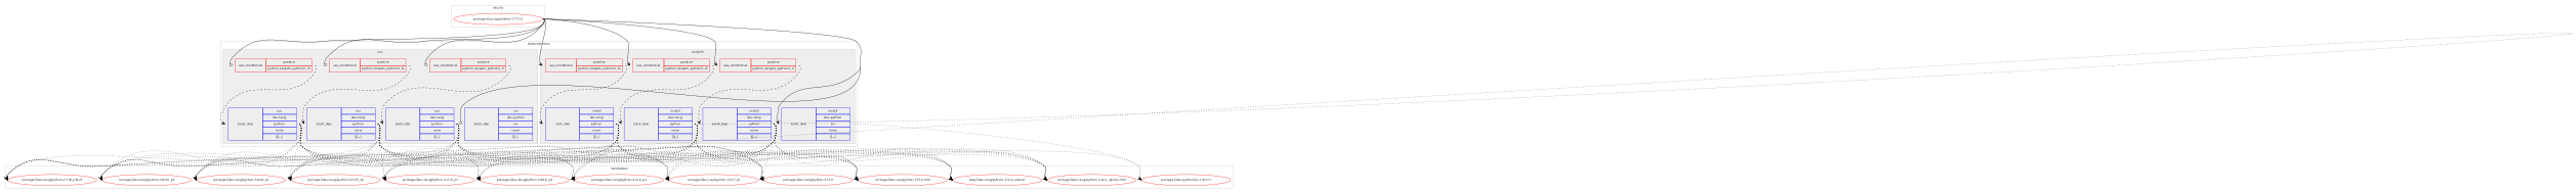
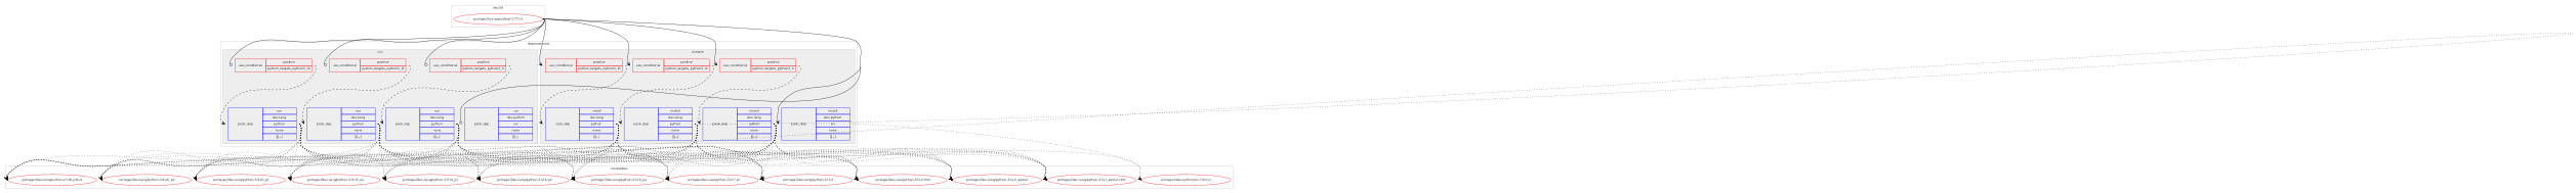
  digraph {
    compound=true
    concentrate=true
    fontname=Montserrat
    fontsize=10
    newrank=true
    rankdir=TB
    ranksep=1.5
    node [color=red fontname=Montserrat fontsize=10]
    edge [arrowhead=vee fontname=Montserrat headport=w style=dotted tailport=e weight=100]
    n1 [label="portage://sys-apps/dstat-0.7.7-r3" width=4]
    n2 [color=blue label=<<TABLE BORDER="0" CELLBORDER="1" CELLSPACING="0" CELLPADDING="4" WIDTH="220"><TR><TD ROWSPAN="6" CELLPADDING="30">pack_dep</TD></TR><TR><TD WIDTH="110">install</TD></TR><TR><TD>dev-lang</TD></TR><TR><TD>python</TD></TR><TR><TD>none</TD></TR><TR><TD>[[],,,,]</TD></TR></TABLE>> shape=none]
    n3 [label=<<TABLE BORDER="0" CELLBORDER="1" CELLSPACING="0" CELLPADDING="4"><TR><TD ROWSPAN="3" CELLPADDING="10">use_conditional</TD></TR><TR><TD>positive</TD></TR><TR><TD>python_targets_python3_10</TD></TR></TABLE>> shape=none]
    n4 [color=blue label=<<TABLE BORDER="0" CELLBORDER="1" CELLSPACING="0" CELLPADDING="4" WIDTH="220"><TR><TD ROWSPAN="6" CELLPADDING="30">pack_dep</TD></TR><TR><TD WIDTH="110">install</TD></TR><TR><TD>dev-lang</TD></TR><TR><TD>python</TD></TR><TR><TD>none</TD></TR><TR><TD>[[],,,,]</TD></TR></TABLE>> shape=none]
    n5 [label=<<TABLE BORDER="0" CELLBORDER="1" CELLSPACING="0" CELLPADDING="4"><TR><TD ROWSPAN="3" CELLPADDING="10">use_conditional</TD></TR><TR><TD>positive</TD></TR><TR><TD>python_targets_python3_11</TD></TR></TABLE>> shape=none]
    n6 [color=blue label=<<TABLE BORDER="0" CELLBORDER="1" CELLSPACING="0" CELLPADDING="4" WIDTH="220"><TR><TD ROWSPAN="6" CELLPADDING="30">pack_dep</TD></TR><TR><TD WIDTH="110">install</TD></TR><TR><TD>dev-lang</TD></TR><TR><TD>python</TD></TR><TR><TD>none</TD></TR><TR><TD>[[],,,,]</TD></TR></TABLE>> shape=none]
    n7 [label=<<TABLE BORDER="0" CELLBORDER="1" CELLSPACING="0" CELLPADDING="4"><TR><TD ROWSPAN="3" CELLPADDING="10">use_conditional</TD></TR><TR><TD>positive</TD></TR><TR><TD>python_targets_python3_12</TD></TR></TABLE>> shape=none]
    n8 [color=blue label=<<TABLE BORDER="0" CELLBORDER="1" CELLSPACING="0" CELLPADDING="4" WIDTH="220"><TR><TD ROWSPAN="6" CELLPADDING="30">pack_dep</TD></TR><TR><TD WIDTH="110">install</TD></TR><TR><TD>dev-python</TD></TR><TR><TD>six</TD></TR><TR><TD>none</TD></TR><TR><TD>[[],,,,]</TD></TR></TABLE>> shape=none]
    n9 [color=blue label=<<TABLE BORDER="0" CELLBORDER="1" CELLSPACING="0" CELLPADDING="4" WIDTH="220"><TR><TD ROWSPAN="6" CELLPADDING="30">pack_dep</TD></TR><TR><TD WIDTH="110">run</TD></TR><TR><TD>dev-lang</TD></TR><TR><TD>python</TD></TR><TR><TD>none</TD></TR><TR><TD>[[],,,,]</TD></TR></TABLE>> shape=none]
    n10 [label=<<TABLE BORDER="0" CELLBORDER="1" CELLSPACING="0" CELLPADDING="4"><TR><TD ROWSPAN="3" CELLPADDING="10">use_conditional</TD></TR><TR><TD>positive</TD></TR><TR><TD>python_targets_python3_10</TD></TR></TABLE>> shape=none]
    n11 [color=blue label=<<TABLE BORDER="0" CELLBORDER="1" CELLSPACING="0" CELLPADDING="4" WIDTH="220"><TR><TD ROWSPAN="6" CELLPADDING="30">pack_dep</TD></TR><TR><TD WIDTH="110">run</TD></TR><TR><TD>dev-lang</TD></TR><TR><TD>python</TD></TR><TR><TD>none</TD></TR><TR><TD>[[],,,,]</TD></TR></TABLE>> shape=none]
    n12 [label=<<TABLE BORDER="0" CELLBORDER="1" CELLSPACING="0" CELLPADDING="4"><TR><TD ROWSPAN="3" CELLPADDING="10">use_conditional</TD></TR><TR><TD>positive</TD></TR><TR><TD>python_targets_python3_11</TD></TR></TABLE>> shape=none]
    n13 [color=blue label=<<TABLE BORDER="0" CELLBORDER="1" CELLSPACING="0" CELLPADDING="4" WIDTH="220"><TR><TD ROWSPAN="6" CELLPADDING="30">pack_dep</TD></TR><TR><TD WIDTH="110">run</TD></TR><TR><TD>dev-lang</TD></TR><TR><TD>python</TD></TR><TR><TD>none</TD></TR><TR><TD>[[],,,,]</TD></TR></TABLE>> shape=none]
    n14 [label=<<TABLE BORDER="0" CELLBORDER="1" CELLSPACING="0" CELLPADDING="4"><TR><TD ROWSPAN="3" CELLPADDING="10">use_conditional</TD></TR><TR><TD>positive</TD></TR><TR><TD>python_targets_python3_12</TD></TR></TABLE>> shape=none]
    n15 [color=blue label=<<TABLE BORDER="0" CELLBORDER="1" CELLSPACING="0" CELLPADDING="4" WIDTH="220"><TR><TD ROWSPAN="6" CELLPADDING="30">pack_dep</TD></TR><TR><TD WIDTH="110">run</TD></TR><TR><TD>dev-python</TD></TR><TR><TD>six</TD></TR><TR><TD>none</TD></TR><TR><TD>[[],,,,]</TD></TR></TABLE>> shape=none]
-   n16 [label="portage://dev-lang/python-3.14.0_alpha1-r100" width=4]
-   n17 [label="dep://dev-lang/python-3.14.0_alpha1" width=4]
+   n16 [label="portage://dev-lang/python-3.14.1_alpha1-r100" width=4]
+   n17 [label="portage://dev-lang/python-3.14.0_alpha1" width=4]
    n18 [label="portage://dev-use/python-3.13.0-r100" width=4]
    n19 [label="portage://dev-lang/python-3.13.0" width=4]
    n20 [label="portage://dev-use/python-3.12.7_p1" width=4]
    n21 [label="portage://dev-lang/python-3.12.6_p4" width=4]
-   n22 [label="portage://dev-lang/python-3.82.6_p2" width=4]
+   n22 [label="portage://dev-lang/python-3.12.6_p2" width=4]
    n23 [label="portage://dev-lang/python-3.11.10_p1" width=4]
-   n24 [label="portage://dev-lang/python-3.10.15_p1" width=4]
+   n24 [label="portage://dev-lang/python-3.10.15_p4" width=4]
    n25 [label="portage://dev-lang/python-3.9.20_p1" width=4]
    n26 [label="portage://dev-lang/python-3.8.20_p2" width=4]
    n27 [label="portage://dev-lang/python-2.7.18_p16-r2" width=4]
    n28 [label="portage://dev-python/six-1.16.0-r1" width=4]
    subgraph cluster_1 {
      color=gray
      label=<<i>ebuild</i>>
      n1
    }
    subgraph cluster_2 {
      color=gray
      label=<<i>dependencies</i>>
      subgraph cluster_3 {
        color=gray
        fillcolor="#eeeeee"
        label=<<i>compile</i>>
        style=filled
        subgraph sub_4 {
          color=gray
          fillcolor="#eeeeee"
          label=<<i>compile</i>>
          style=filled
          n3
          subgraph sub_5 {
            color=gray
            fillcolor="#eeeeee"
            label=<<i>compile</i>>
            style=filled
            n2
          }
        }
        subgraph sub_6 {
          color=gray
          fillcolor="#eeeeee"
          label=<<i>compile</i>>
          style=filled
          n5
          subgraph sub_7 {
            color=gray
            fillcolor="#eeeeee"
            label=<<i>compile</i>>
            style=filled
            n4
          }
        }
        subgraph sub_8 {
          color=gray
          fillcolor="#eeeeee"
          label=<<i>compile</i>>
          style=filled
          n7
          subgraph sub_9 {
            color=gray
            fillcolor="#eeeeee"
            label=<<i>compile</i>>
            style=filled
            n6
          }
        }
        subgraph sub_10 {
          color=gray
          fillcolor="#eeeeee"
          label=<<i>compile</i>>
          style=filled
          n8
        }
      }
      subgraph cluster_11 {
        color=gray
        fillcolor="#eeeeee"
        label=<<i>compile and run</i>>
        style=filled
      }
      subgraph cluster_12 {
        color=gray
        fillcolor="#eeeeee"
        label=<<i>run</i>>
        style=filled
        subgraph sub_13 {
          color=gray
          fillcolor="#eeeeee"
          label=<<i>run</i>>
          style=filled
          n10
          subgraph sub_14 {
            color=gray
            fillcolor="#eeeeee"
            label=<<i>run</i>>
            style=filled
            n9
          }
        }
        subgraph sub_15 {
          color=gray
          fillcolor="#eeeeee"
          label=<<i>run</i>>
          style=filled
          n12
          subgraph sub_16 {
            color=gray
            fillcolor="#eeeeee"
            label=<<i>run</i>>
            style=filled
            n11
          }
        }
        subgraph sub_17 {
          color=gray
          fillcolor="#eeeeee"
          label=<<i>run</i>>
          style=filled
          n14
          subgraph sub_18 {
            color=gray
            fillcolor="#eeeeee"
            label=<<i>run</i>>
            style=filled
            n13
          }
        }
        subgraph sub_19 {
          color=gray
          fillcolor="#eeeeee"
          label=<<i>run</i>>
          style=filled
          n15
        }
      }
    }
    subgraph cluster_20 {
      color=gray
      label=<<i>candidates</i>>
      rank=same
      subgraph sub_21 {
        color=black
        label=<<i>candidates</i>>
        nodesep=1
        rank=same
        n16
        n17
        n18
        n19
        n20
        n21
        n22
        n23
        n24
        n25
        n26
        n27
      }
      subgraph sub_22 {
        color=black
        label=<<i>candidates</i>>
        nodesep=1
        rank=same
        n16
        n17
        n18
        n19
        n20
        n21
        n22
        n23
        n24
        n25
        n26
        n27
      }
      subgraph sub_23 {
        color=black
        label=<<i>candidates</i>>
        nodesep=1
        rank=same
        n16
        n17
        n18
        n19
        n20
        n21
        n22
        n23
        n24
        n25
        n26
        n27
      }
      subgraph sub_24 {
        color=black
        label=<<i>candidates</i>>
        nodesep=1
        rank=same
        n28
      }
      subgraph sub_25 {
        color=black
        label=<<i>candidates</i>>
        nodesep=1
        rank=same
        n16
        n17
        n18
        n19
        n20
        n21
        n22
        n23
        n24
        n25
        n26
        n27
      }
      subgraph sub_26 {
        color=black
        label=<<i>candidates</i>>
        nodesep=1
        rank=same
        n16
        n17
        n18
        n19
        n20
        n21
        n22
        n23
        n24
        n25
        n26
        n27
      }
      subgraph sub_27 {
        color=black
        label=<<i>candidates</i>>
        nodesep=1
        rank=same
        n16
        n17
        n18
        n19
        n20
        n21
        n22
        n23
        n24
        n25
        n26
        n27
      }
      subgraph sub_28 {
        color=black
        label=<<i>candidates</i>>
        nodesep=1
        rank=same
        n28
      }
    }
    n1 -> n3 [style=solid weight=20]
    n1 -> n5 [style=solid weight=20]
    n1 -> n7 [style=solid weight=20]
    n1 -> n8 [style=solid weight=20]
    n1 -> n10 [arrowhead=odot style=solid weight=20]
    n1 -> n12 [arrowhead=odot style=solid weight=20]
    n1 -> n14 [arrowhead=odot style=solid weight=20]
    n1 -> n15 [arrowhead=odot style=solid weight=20]
    n2 -> n16
    n2 -> n17
    n2 -> n18
    n2 -> n19
    n2 -> n20
    n2 -> n21
    n2 -> n22
    n2 -> n23
    n2 -> n24
    n2 -> n25
    n2 -> n26
    n2 -> n27
    n3 -> n2 [style=dashed weight=20]
    n4 -> n16
    n4 -> n17
    n4 -> n18
    n4 -> n19
    n4 -> n20
    n4 -> n21
    n4 -> n22
    n4 -> n23
    n4 -> n24
    n4 -> n25
    n4 -> n26
    n4 -> n27
    n5 -> n4 [style=dashed weight=20]
    n6 -> n16
    n6 -> n17
    n6 -> n18
    n6 -> n19
    n6 -> n20
    n6 -> n21
    n6 -> n22
    n6 -> n23
    n6 -> n24
    n6 -> n25
    n6 -> n26
    n6 -> n27
    n7 -> n6 [style=dashed weight=20]
    n8 -> n28
    n9 -> n16
    n9 -> n17
    n9 -> n18
    n9 -> n19
    n9 -> n20
    n9 -> n21
    n9 -> n22
    n9 -> n23
    n9 -> n24
    n9 -> n25
    n9 -> n26
    n9 -> n27
    n10 -> n9 [style=dashed weight=20]
    n11 -> n16
    n11 -> n17
    n11 -> n18
    n11 -> n19
    n11 -> n20
    n11 -> n21
    n11 -> n22
    n11 -> n23
    n11 -> n24
    n11 -> n25
    n11 -> n26
    n11 -> n27
    n12 -> n11 [style=dashed weight=20]
    n13 -> n16
    n13 -> n17
    n13 -> n18
    n13 -> n19
    n13 -> n20
    n13 -> n21
    n13 -> n22
    n13 -> n23
    n13 -> n24
    n13 -> n25
    n13 -> n26
    n13 -> n27
    n14 -> n13 [style=dashed weight=20]
    n15 -> n28
  }
